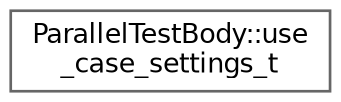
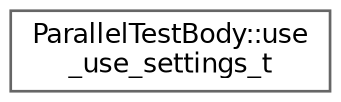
  digraph {
    rankdir=LR
-   n1 [color=grey40 fillcolor=white fontname=Helvetica fontsize=10 height=0.2 label="ParallelTestBody::use\l_case_settings_t" shape=box style=filled width=0.4]
+   n1 [color=grey40 fillcolor=white fontname=Helvetica fontsize=10 height=0.2 label="ParallelTestBody::use\l_use_settings_t" shape=box style=filled width=0.4]
  }
